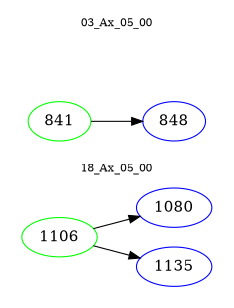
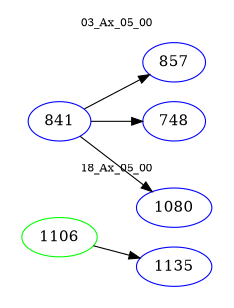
  digraph {
    rankdir=LR
    node [color=blue]
    edge [color=black]
-   n1 [color=green label=841]
-   n2 [label=848]
+   n1 [label=841]
+   n2 [label=748]
+   n3 [label=857]
    n4 [color=green label=1106]
    n5 [label=1080]
    n6 [label=1135]
    subgraph cluster_1 {
      color=white
      fontsize=10
      label="03_Ax_05_00"
      n1
      n2
+     n3
    }
    subgraph cluster_2 {
      color=white
      fontsize=10
      label="18_Ax_05_00"
      n4
      n5
      n6
    }
    n1 -> n2
-   n4 -> n5
+   n1 -> n3
+   n1 -> n5
    n4 -> n6
  }
